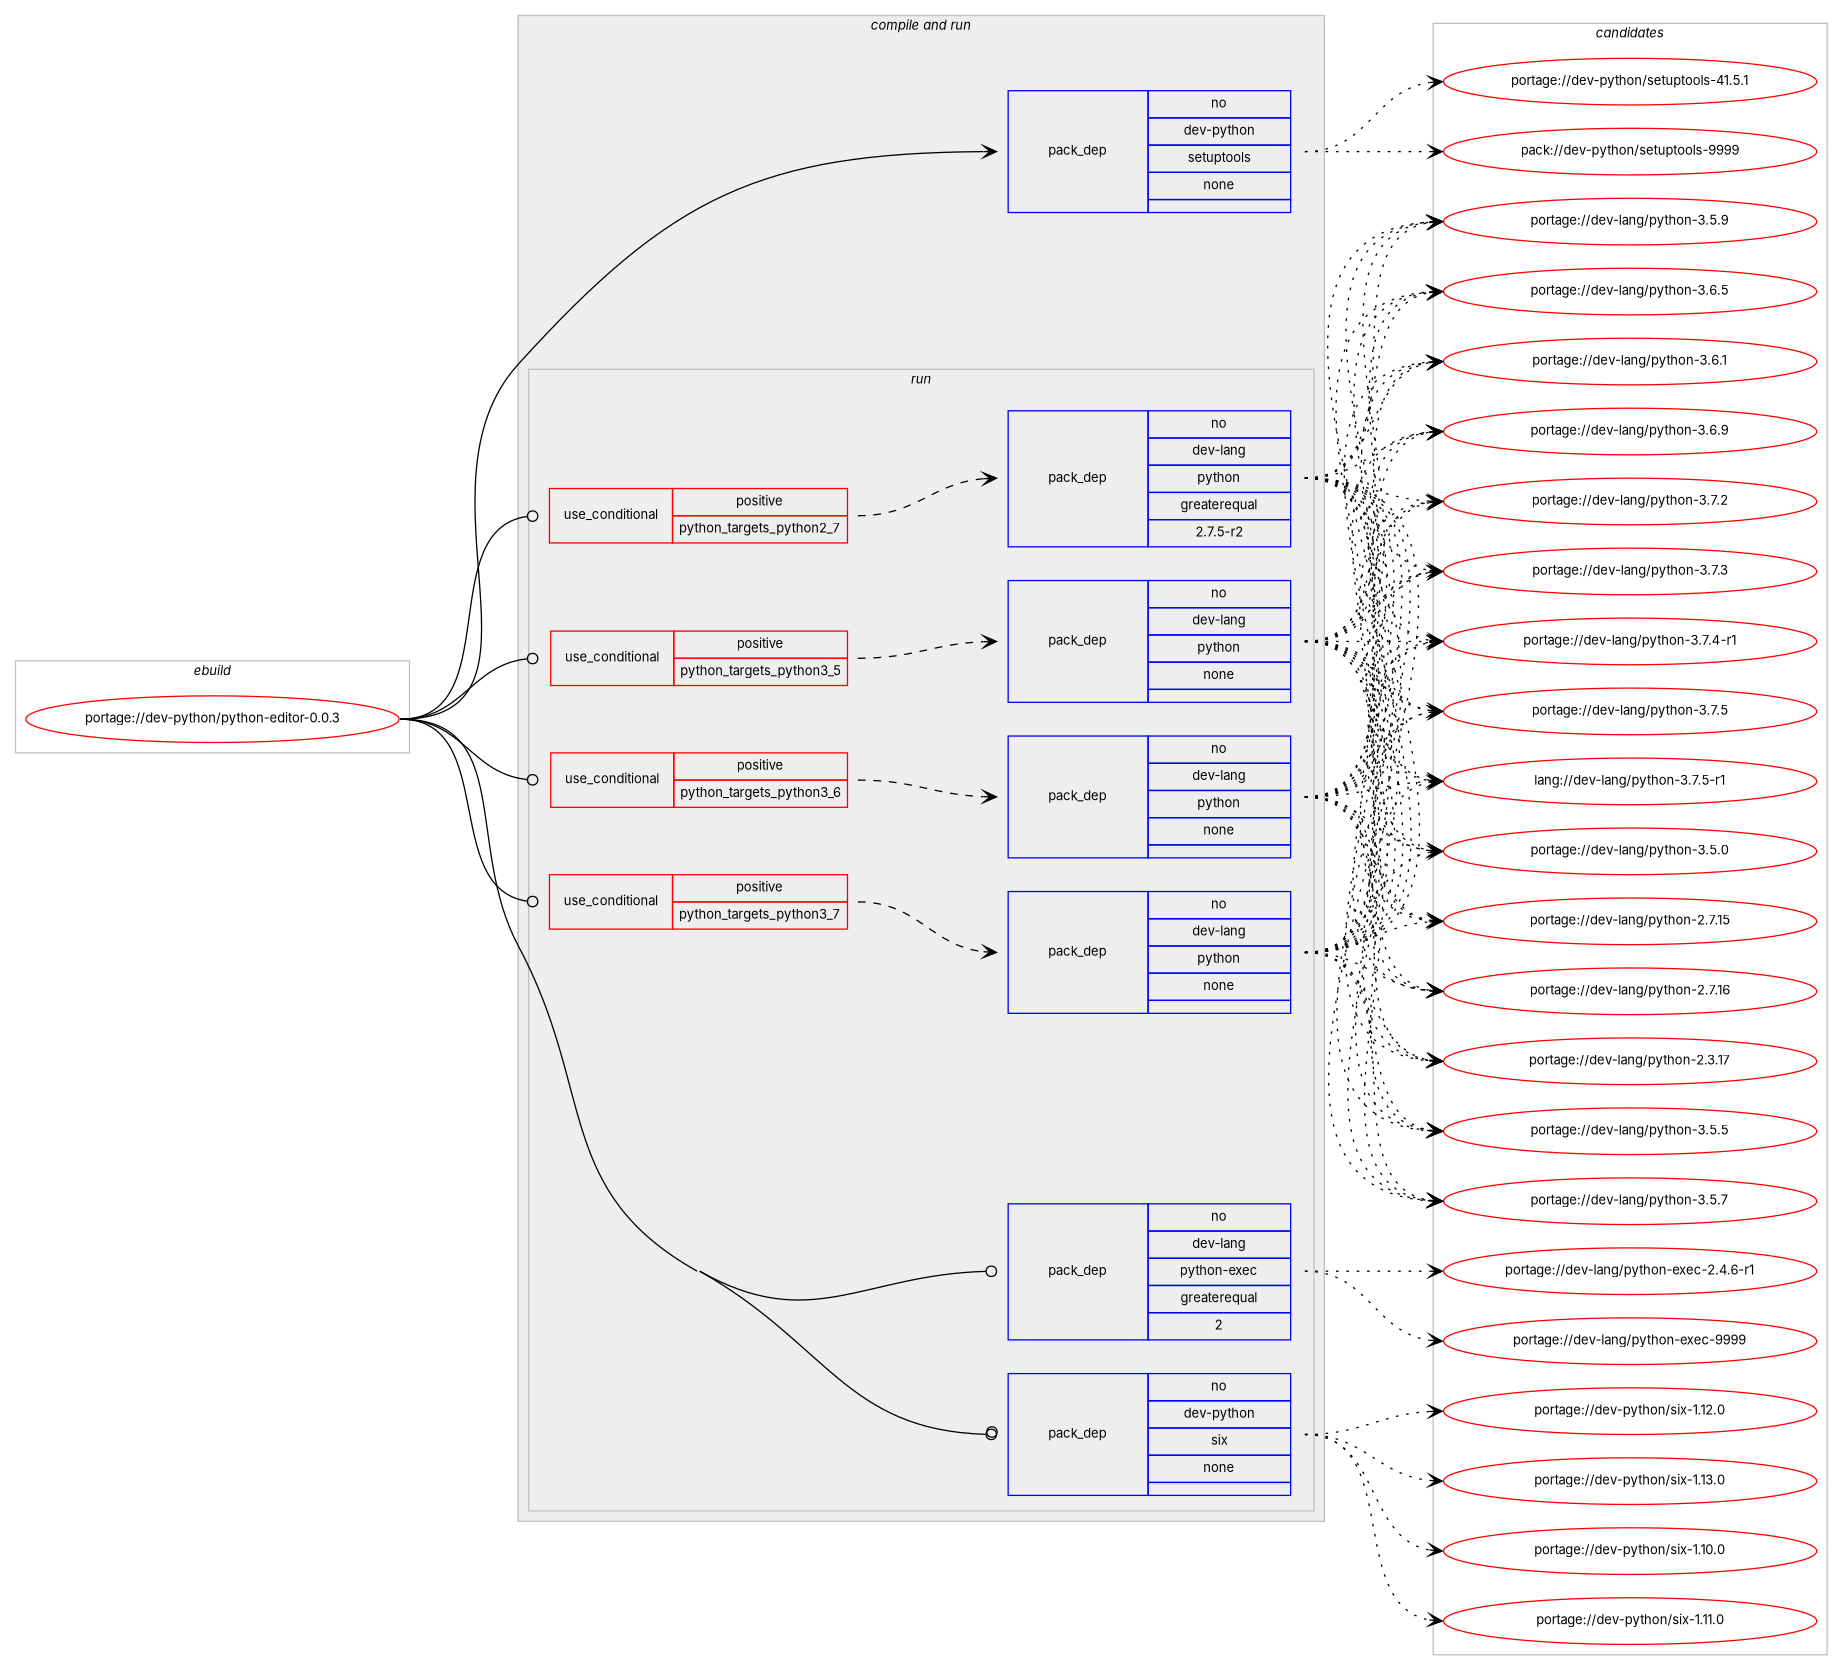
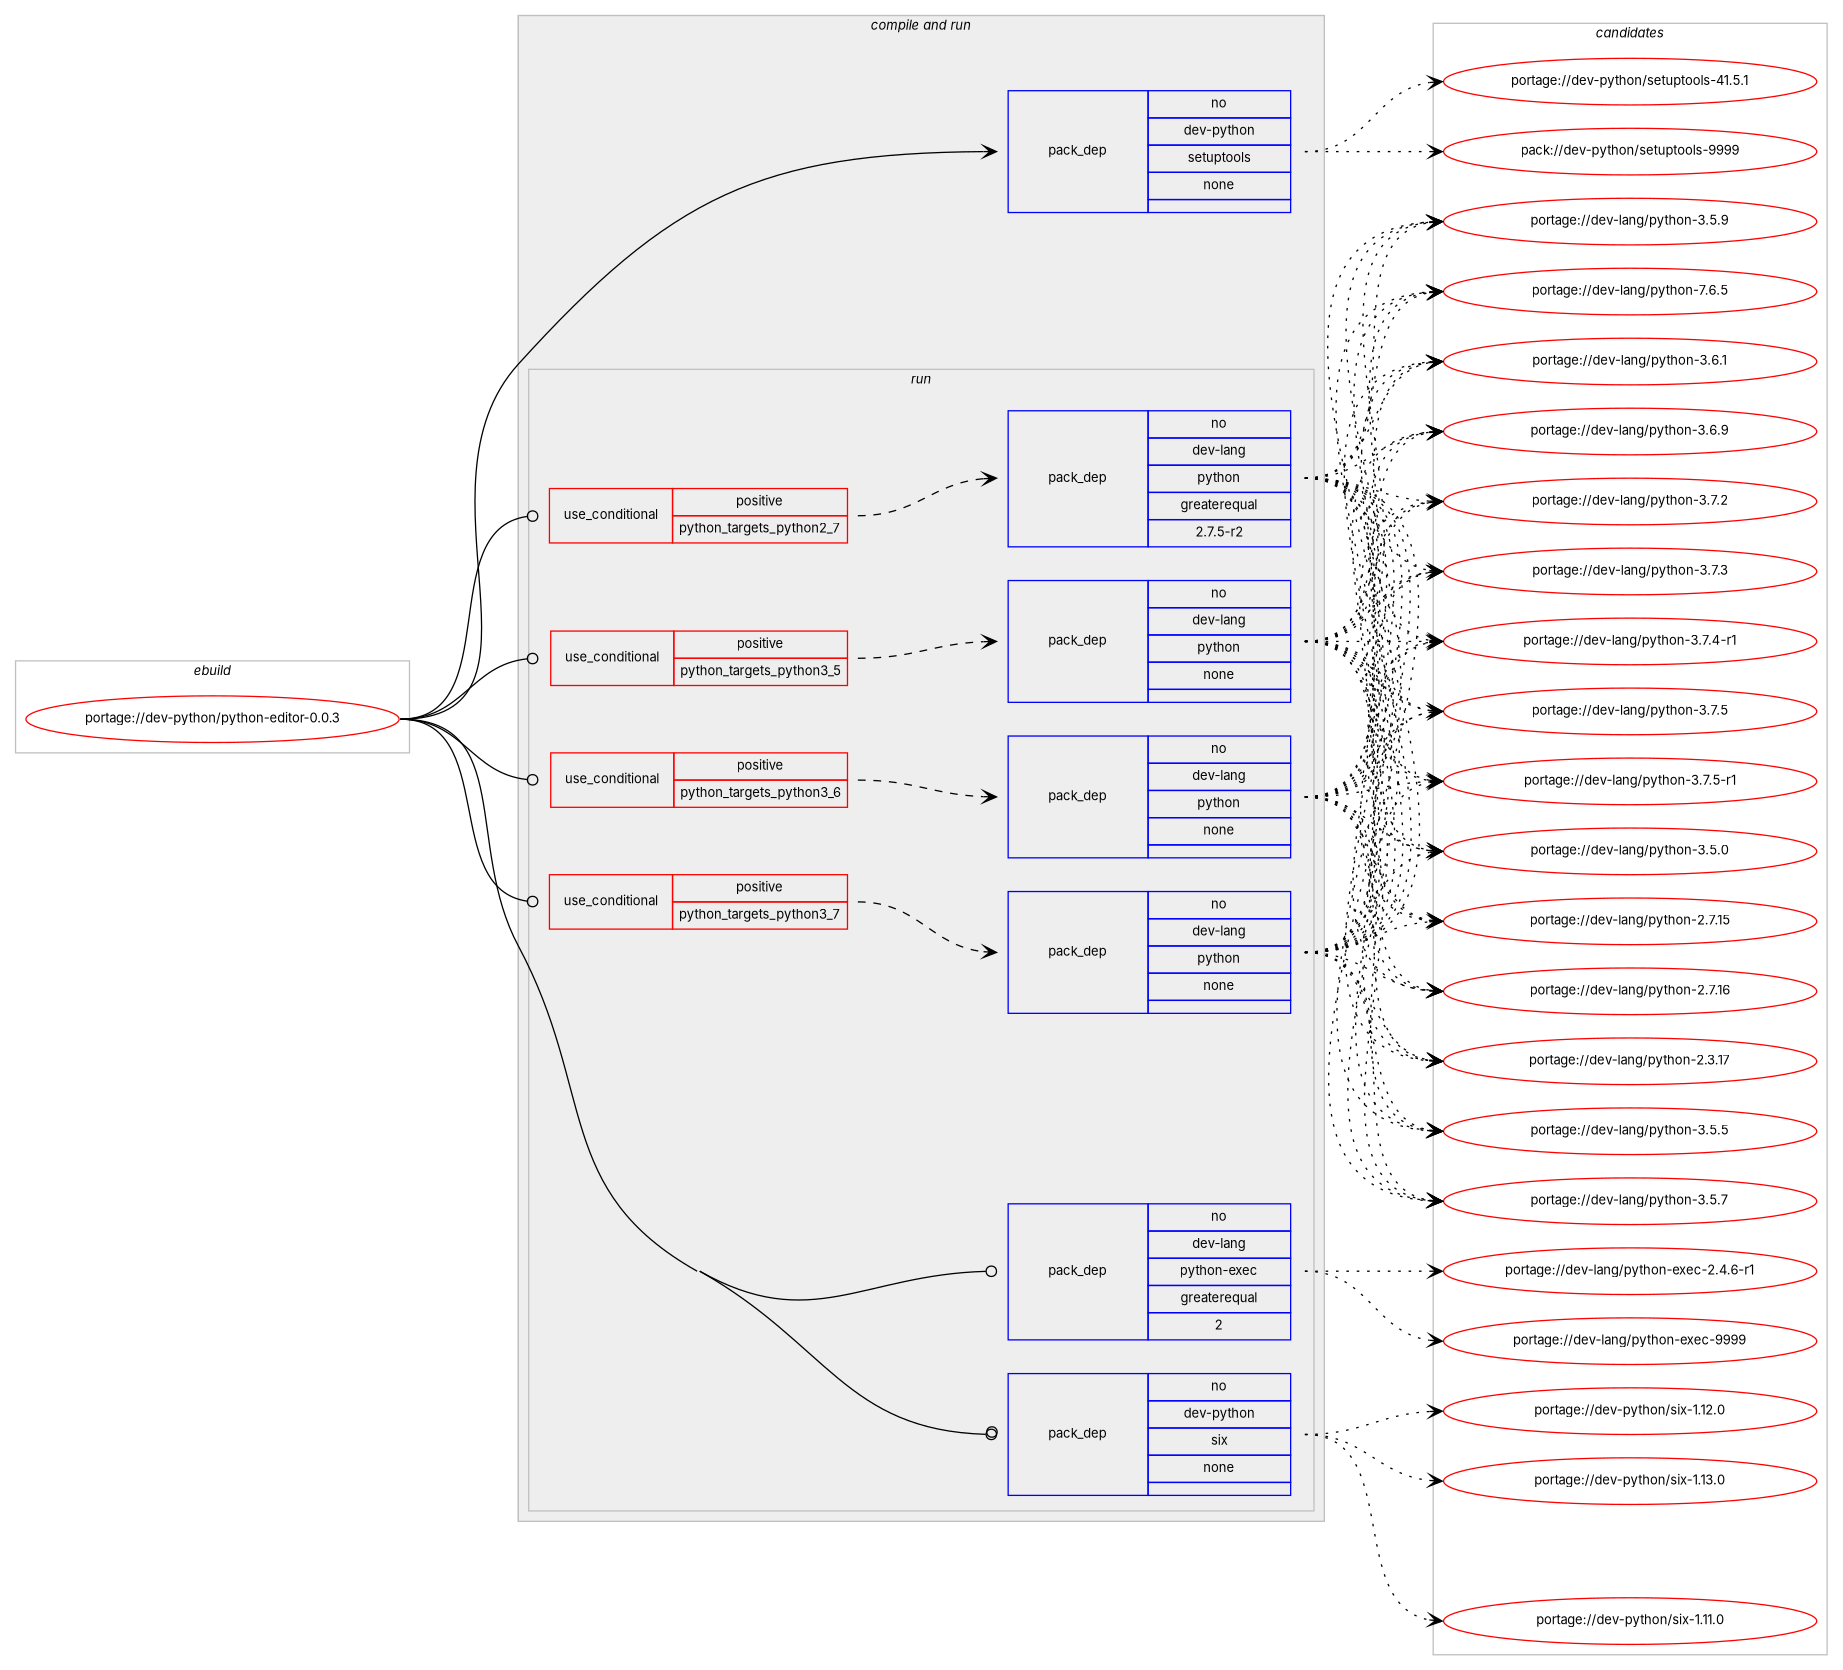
  digraph {
    compound=true
    concentrate=true
    fontname=Inter
    fontsize=10
    newrank=true
    rankdir=LR
    ranksep=1.5
    node [color=red fontname=Inter fontsize=10]
    edge [arrowhead=vee fontname=Inter headport=w style=dotted tailport=e weight=100]
    n1 [label="portage://dev-python/python-editor-0.0.3" width=4]
    n2 [color=blue label=<<TABLE BORDER="0" CELLBORDER="1" CELLSPACING="0" CELLPADDING="4" WIDTH="220"><TR><TD ROWSPAN="6" CELLPADDING="30">pack_dep</TD></TR><TR><TD WIDTH="110">no</TD></TR><TR><TD>dev-python</TD></TR><TR><TD>setuptools</TD></TR><TR><TD>none</TD></TR><TR><TD></TD></TR></TABLE>> shape=none]
    n3 [color=blue label=<<TABLE BORDER="0" CELLBORDER="1" CELLSPACING="0" CELLPADDING="4" WIDTH="220"><TR><TD ROWSPAN="6" CELLPADDING="30">pack_dep</TD></TR><TR><TD WIDTH="110">no</TD></TR><TR><TD>dev-lang</TD></TR><TR><TD>python</TD></TR><TR><TD>greaterequal</TD></TR><TR><TD>2.7.5-r2</TD></TR></TABLE>> shape=none]
    n4 [label=<<TABLE BORDER="0" CELLBORDER="1" CELLSPACING="0" CELLPADDING="4"><TR><TD ROWSPAN="3" CELLPADDING="10">use_conditional</TD></TR><TR><TD>positive</TD></TR><TR><TD>python_targets_python2_7</TD></TR></TABLE>> shape=none]
    n5 [color=blue label=<<TABLE BORDER="0" CELLBORDER="1" CELLSPACING="0" CELLPADDING="4" WIDTH="220"><TR><TD ROWSPAN="6" CELLPADDING="30">pack_dep</TD></TR><TR><TD WIDTH="110">no</TD></TR><TR><TD>dev-lang</TD></TR><TR><TD>python</TD></TR><TR><TD>none</TD></TR><TR><TD></TD></TR></TABLE>> shape=none]
    n6 [label=<<TABLE BORDER="0" CELLBORDER="1" CELLSPACING="0" CELLPADDING="4"><TR><TD ROWSPAN="3" CELLPADDING="10">use_conditional</TD></TR><TR><TD>positive</TD></TR><TR><TD>python_targets_python3_5</TD></TR></TABLE>> shape=none]
    n7 [color=blue label=<<TABLE BORDER="0" CELLBORDER="1" CELLSPACING="0" CELLPADDING="4" WIDTH="220"><TR><TD ROWSPAN="6" CELLPADDING="30">pack_dep</TD></TR><TR><TD WIDTH="110">no</TD></TR><TR><TD>dev-lang</TD></TR><TR><TD>python</TD></TR><TR><TD>none</TD></TR><TR><TD></TD></TR></TABLE>> shape=none]
    n8 [label=<<TABLE BORDER="0" CELLBORDER="1" CELLSPACING="0" CELLPADDING="4"><TR><TD ROWSPAN="3" CELLPADDING="10">use_conditional</TD></TR><TR><TD>positive</TD></TR><TR><TD>python_targets_python3_6</TD></TR></TABLE>> shape=none]
    n9 [color=blue label=<<TABLE BORDER="0" CELLBORDER="1" CELLSPACING="0" CELLPADDING="4" WIDTH="220"><TR><TD ROWSPAN="6" CELLPADDING="30">pack_dep</TD></TR><TR><TD WIDTH="110">no</TD></TR><TR><TD>dev-lang</TD></TR><TR><TD>python</TD></TR><TR><TD>none</TD></TR><TR><TD></TD></TR></TABLE>> shape=none]
    n10 [label=<<TABLE BORDER="0" CELLBORDER="1" CELLSPACING="0" CELLPADDING="4"><TR><TD ROWSPAN="3" CELLPADDING="10">use_conditional</TD></TR><TR><TD>positive</TD></TR><TR><TD>python_targets_python3_7</TD></TR></TABLE>> shape=none]
    n11 [color=blue label=<<TABLE BORDER="0" CELLBORDER="1" CELLSPACING="0" CELLPADDING="4" WIDTH="220"><TR><TD ROWSPAN="6" CELLPADDING="30">pack_dep</TD></TR><TR><TD WIDTH="110">no</TD></TR><TR><TD>dev-lang</TD></TR><TR><TD>python-exec</TD></TR><TR><TD>greaterequal</TD></TR><TR><TD>2</TD></TR></TABLE>> shape=none]
    n12 [color=blue label=<<TABLE BORDER="0" CELLBORDER="1" CELLSPACING="0" CELLPADDING="4" WIDTH="220"><TR><TD ROWSPAN="6" CELLPADDING="30">pack_dep</TD></TR><TR><TD WIDTH="110">no</TD></TR><TR><TD>dev-python</TD></TR><TR><TD>six</TD></TR><TR><TD>none</TD></TR><TR><TD></TD></TR></TABLE>> shape=none]
    n13 [label="portage://dev-python/setuptools-41.5.1" width=4]
    n14 [label="pack://dev-python/setuptools-9999" width=4]
    n15 [label="portage://dev-lang/python-2.7.15" width=4]
    n16 [label="portage://dev-lang/python-2.7.16" width=4]
    n17 [label="portage://dev-lang/python-2.3.17" width=4]
    n18 [label="portage://dev-lang/python-3.5.5" width=4]
    n19 [label="portage://dev-lang/python-3.5.7" width=4]
    n20 [label="portage://dev-lang/python-3.5.9" width=4]
-   n21 [label="portage://dev-lang/python-3.6.5" width=4]
+   n21 [label="portage://dev-lang/python-7.6.5" width=4]
    n22 [label="portage://dev-lang/python-3.6.1" width=4]
    n23 [label="portage://dev-lang/python-3.6.9" width=4]
    n24 [label="portage://dev-lang/python-3.7.2" width=4]
    n25 [label="portage://dev-lang/python-3.7.3" width=4]
    n26 [label="portage://dev-lang/python-3.7.4-r1" width=4]
    n27 [label="portage://dev-lang/python-3.7.5" width=4]
-   n28 [label="lang://dev-lang/python-3.7.5-r1" width=4]
+   n28 [label="portage://dev-lang/python-3.7.5-r1" width=4]
    n29 [label="portage://dev-lang/python-3.5.0" width=4]
    n30 [label="portage://dev-lang/python-exec-2.4.6-r1" width=4]
    n31 [label="portage://dev-lang/python-exec-9999" width=4]
-   n32 [label="portage://dev-python/six-1.10.0" width=4]
    n33 [label="portage://dev-python/six-1.11.0" width=4]
    n34 [label="portage://dev-python/six-1.12.0" width=4]
    n35 [label="portage://dev-python/six-1.13.0" width=4]
    subgraph cluster_1 {
      color=gray
      label=<<i>ebuild</i>>
      rank=same
      n1
    }
    subgraph cluster_2 {
      color=gray
      label=<<i>dependencies</i>>
      subgraph cluster_3 {
        color=gray
        fillcolor="#eeeeee"
        label=<<i>compile</i>>
        style=filled
        subgraph sub_4 {
          color=gray
          fillcolor="#eeeeee"
          label=<<i>compile</i>>
          style=filled
          n2
        }
      }
      subgraph cluster_5 {
        color=gray
        fillcolor="#eeeeee"
        label=<<i>compile and run</i>>
        style=filled
      }
      subgraph cluster_6 {
        color=gray
        fillcolor="#eeeeee"
        label=<<i>run</i>>
        style=filled
        subgraph sub_7 {
          color=gray
          fillcolor="#eeeeee"
          label=<<i>run</i>>
          style=filled
          n4
          subgraph sub_8 {
            color=gray
            fillcolor="#eeeeee"
            label=<<i>run</i>>
            style=filled
            n3
          }
        }
        subgraph sub_9 {
          color=gray
          fillcolor="#eeeeee"
          label=<<i>run</i>>
          style=filled
          n6
          subgraph sub_10 {
            color=gray
            fillcolor="#eeeeee"
            label=<<i>run</i>>
            style=filled
            n5
          }
        }
        subgraph sub_11 {
          color=gray
          fillcolor="#eeeeee"
          label=<<i>run</i>>
          style=filled
          n8
          subgraph sub_12 {
            color=gray
            fillcolor="#eeeeee"
            label=<<i>run</i>>
            style=filled
            n7
          }
        }
        subgraph sub_13 {
          color=gray
          fillcolor="#eeeeee"
          label=<<i>run</i>>
          style=filled
          n10
          subgraph sub_14 {
            color=gray
            fillcolor="#eeeeee"
            label=<<i>run</i>>
            style=filled
            n9
          }
        }
        subgraph sub_15 {
          color=gray
          fillcolor="#eeeeee"
          label=<<i>run</i>>
          style=filled
          n11
        }
        subgraph sub_16 {
          color=gray
          fillcolor="#eeeeee"
          label=<<i>run</i>>
          style=filled
          n12
        }
      }
    }
    subgraph cluster_17 {
      color=gray
      label=<<i>candidates</i>>
      rank=same
      subgraph sub_18 {
        color=black
        label=<<i>candidates</i>>
        nodesep=1
        rank=same
        n13
        n14
      }
      subgraph sub_19 {
        color=black
        label=<<i>candidates</i>>
        nodesep=1
        rank=same
        n15
        n16
        n17
        n18
        n19
        n20
        n21
        n22
        n23
        n24
        n25
        n26
        n27
        n28
        n29
      }
      subgraph sub_20 {
        color=black
        label=<<i>candidates</i>>
        nodesep=1
        rank=same
        n15
        n16
        n17
        n18
        n19
        n20
        n21
        n22
        n23
        n24
        n25
        n26
        n27
        n28
        n29
      }
      subgraph sub_21 {
        color=black
        label=<<i>candidates</i>>
        nodesep=1
        rank=same
        n15
        n16
        n17
        n18
        n19
        n20
        n21
        n22
        n23
        n24
        n25
        n26
        n27
        n28
        n29
      }
      subgraph sub_22 {
        color=black
        label=<<i>candidates</i>>
        nodesep=1
        rank=same
        n15
        n16
        n17
        n18
        n19
        n20
        n21
        n22
        n23
        n24
        n25
        n26
        n27
        n28
        n29
      }
      subgraph sub_23 {
        color=black
        label=<<i>candidates</i>>
        nodesep=1
        rank=same
        n30
        n31
      }
      subgraph sub_24 {
        color=black
        label=<<i>candidates</i>>
        nodesep=1
        rank=same
-       n32
        n33
        n34
        n35
      }
    }
    n1 -> n2 [style=solid weight=20]
    n1 -> n4 [arrowhead=odot style=solid weight=20]
    n1 -> n6 [arrowhead=odot style=solid weight=20]
    n1 -> n8 [arrowhead=odot style=solid weight=20]
    n1 -> n10 [arrowhead=odot style=solid weight=20]
    n1 -> n11 [arrowhead=odot style=solid weight=20]
    n1 -> n12 [arrowhead=odot style=solid weight=20]
    n2 -> n13
    n2 -> n14
    n3 -> n15
    n3 -> n16
    n3 -> n17
    n3 -> n18
    n3 -> n19
    n3 -> n20
    n3 -> n21
    n3 -> n22
    n3 -> n23
    n3 -> n24
    n3 -> n25
    n3 -> n26
    n3 -> n27
    n3 -> n28
    n3 -> n29
    n4 -> n3 [style=dashed weight=20]
    n5 -> n15
    n5 -> n16
    n5 -> n17
    n5 -> n18
    n5 -> n19
    n5 -> n20
    n5 -> n21
    n5 -> n22
    n5 -> n23
    n5 -> n24
    n5 -> n25
    n5 -> n26
    n5 -> n27
    n5 -> n28
    n5 -> n29
    n6 -> n5 [style=dashed weight=20]
    n7 -> n15
    n7 -> n16
    n7 -> n17
    n7 -> n18
    n7 -> n19
    n7 -> n20
    n7 -> n21
    n7 -> n22
    n7 -> n23
    n7 -> n24
    n7 -> n25
    n7 -> n26
    n7 -> n27
    n7 -> n28
    n7 -> n29
    n8 -> n7 [style=dashed weight=20]
    n9 -> n15
    n9 -> n16
    n9 -> n17
    n9 -> n18
    n9 -> n19
    n9 -> n20
    n9 -> n21
    n9 -> n22
    n9 -> n23
    n9 -> n24
    n9 -> n25
    n9 -> n26
    n9 -> n27
    n9 -> n28
    n9 -> n29
    n10 -> n9 [style=dashed weight=20]
    n11 -> n30
    n11 -> n31
-   n12 -> n32
    n12 -> n33
    n12 -> n34
    n12 -> n35
  }
